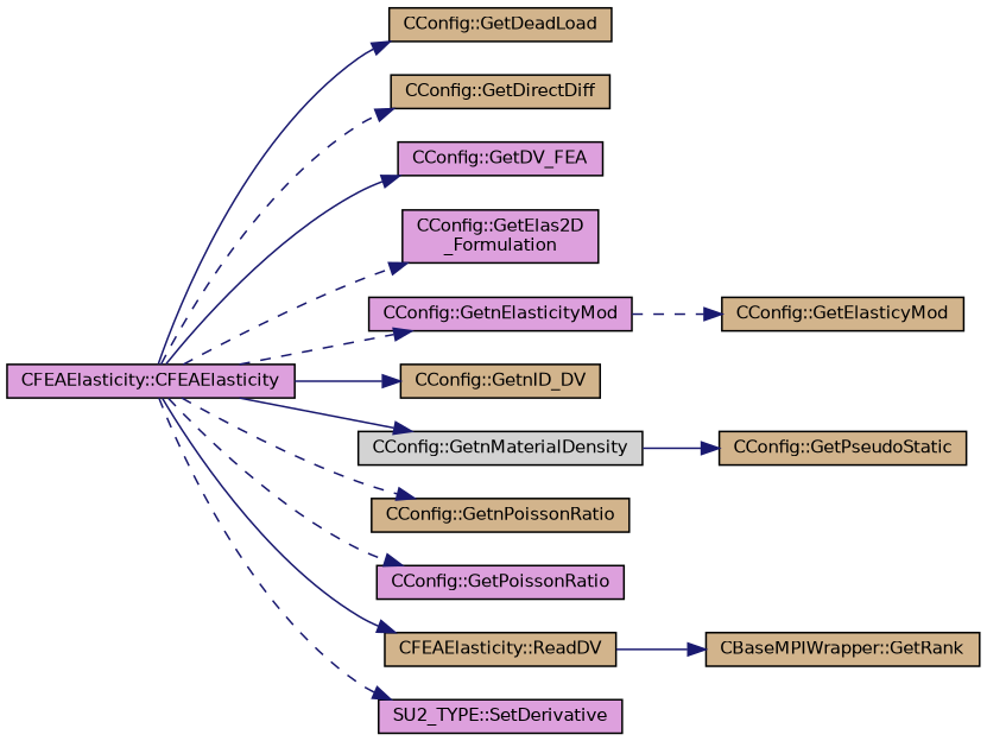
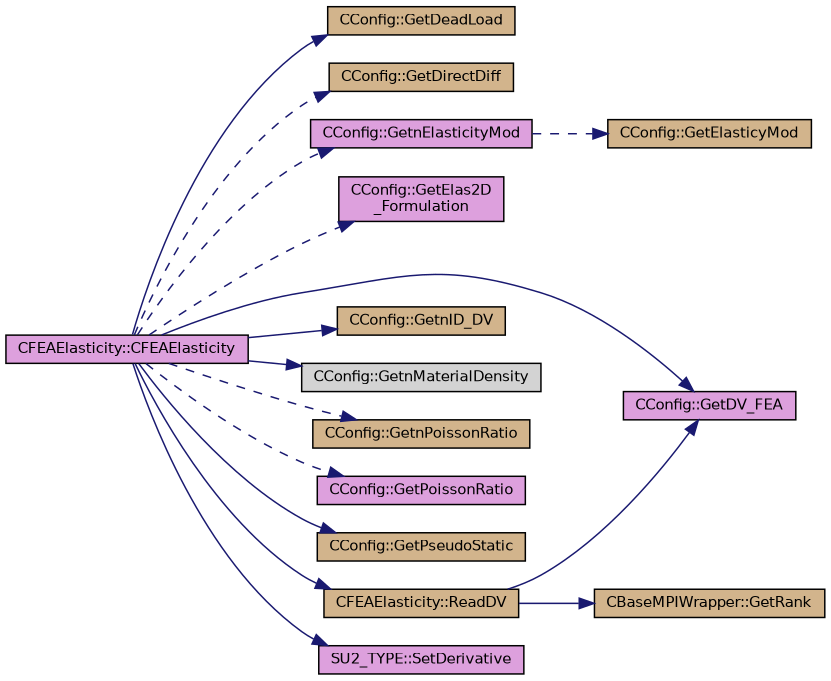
  digraph {
    rankdir=LR
    node [color=black fillcolor=tan fontname=Helvetica fontsize=10 shape=record style=filled]
    edge [color=midnightblue fontname=Helvetica fontsize=10 labelfontname=Helvetica labelfontsize=10 style=solid]
    n1 [fillcolor=plum fontcolor=black height=0.2 label="CFEAElasticity::CFEAElasticity" width=0.4]
    n2 [height=0.2 label="CConfig::GetDeadLoad" width=0.4]
    n3 [height=0.2 label="CConfig::GetDirectDiff" width=0.4]
    n4 [fillcolor=plum height=0.2 label="CConfig::GetDV_FEA" width=0.4]
    n5 [fillcolor=plum height=0.2 label="CConfig::GetElas2D\l_Formulation" width=0.4]
    n6 [fillcolor=plum height=0.2 label="CConfig::GetnElasticityMod" width=0.4]
    n7 [height=0.2 label="CConfig::GetnID_DV" width=0.4]
    n8 [fillcolor=lightgrey height=0.2 label="CConfig::GetnMaterialDensity" width=0.4]
    n9 [height=0.2 label="CConfig::GetnPoissonRatio" width=0.4]
    n10 [fillcolor=plum height=0.2 label="CConfig::GetPoissonRatio" width=0.4]
    n11 [height=0.2 label="CConfig::GetPseudoStatic" width=0.4]
    n12 [height=0.2 label="CFEAElasticity::ReadDV" width=0.4]
    n13 [fillcolor=plum height=0.2 label="SU2_TYPE::SetDerivative" width=0.4]
    n14 [height=0.2 label="CConfig::GetElasticyMod" width=0.4]
    n15 [height=0.2 label="CBaseMPIWrapper::GetRank" width=0.4]
    n1 -> n2
    n1 -> n3 [style=dashed]
    n1 -> n4
    n1 -> n5 [style=dashed]
    n1 -> n6 [style=dashed]
    n1 -> n7
    n1 -> n8
    n1 -> n9 [style=dashed]
    n1 -> n10 [style=dashed]
-   n8 -> n11
+   n1 -> n11
    n1 -> n12
-   n1 -> n13 [style=dashed]
+   n1 -> n13
    n6 -> n14 [style=dashed]
+   n12 -> n4
    n12 -> n15
  }
